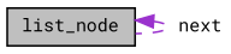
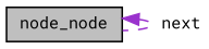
  digraph {
    fontname="Roboto Mono"
-   n1 [color=black fillcolor=grey75 fontcolor=black fontname="Roboto Mono" fontsize=10 height=0.2 label=list_node shape=record style=filled width=0.4]
+   n1 [color=black fillcolor=grey75 fontcolor=black fontname="Roboto Mono" fontsize=10 height=0.2 label=node_node shape=record style=filled width=0.4]
    n1 -> n1 [color=darkorchid3 dir=back fontname="Roboto Mono" fontsize=10 label=" next" labelfontname=Helvetica labelfontsize=10 style=dashed]
  }
